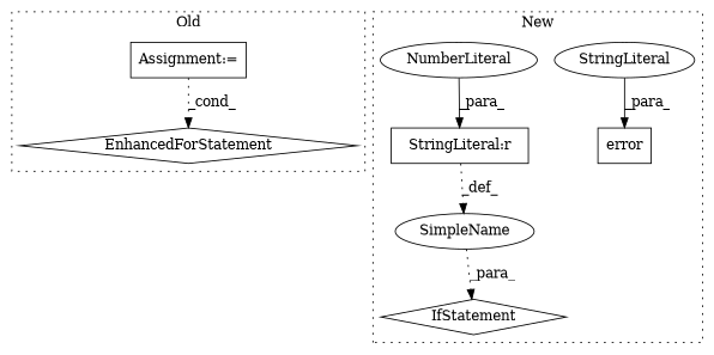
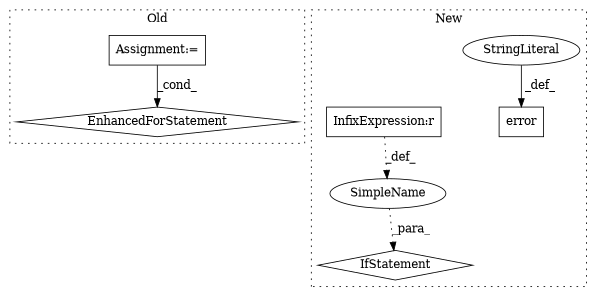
  digraph {
    node [l="53,2" shape=box]
    edge [style=solid]
    n1 [a=70 label=EnhancedForStatement s="9275,9351" shape=diamond]
    n2 [a=7 label="Assignment:=" s="8927,9003"]
    n3 [a=32 l="6,1" label=error s="9174,9240"]
    n4 [a=45 l=29 label=StringLiteral s=9180 shape=ellipse]
    n5 [a=25 l="4,2" label=IfStatement s="9128,9157" shape=diamond]
    n6 [a=42 label=SimpleName shape=ellipse l=""]
-   n7 [a=27 l=4 label="StringLiteral:r" s=9152]
-   n8 [a=34 l=1 label=NumberLiteral s=9156 shape=ellipse]
+   n7 [a=27 l=4 label="InfixExpression:r" s=9152]
    subgraph cluster_1 {
      label=Old
      style=dotted
      n1
      n2
    }
    subgraph cluster_2 {
      label=New
      style=dotted
      n3
      n4
      n5
      n6
      n7
-     n8
    }
-   n2 -> n1 [label=_cond_ style=dotted]
-   n4 -> n3 [label=_para_]
+   n2 -> n1 [label=_cond_]
+   n4 -> n3 [label=_def_]
    n6 -> n5 [label=_para_ style=dotted]
    n7 -> n6 [label=_def_ style=dotted]
-   n8 -> n7 [label=_para_]
  }
